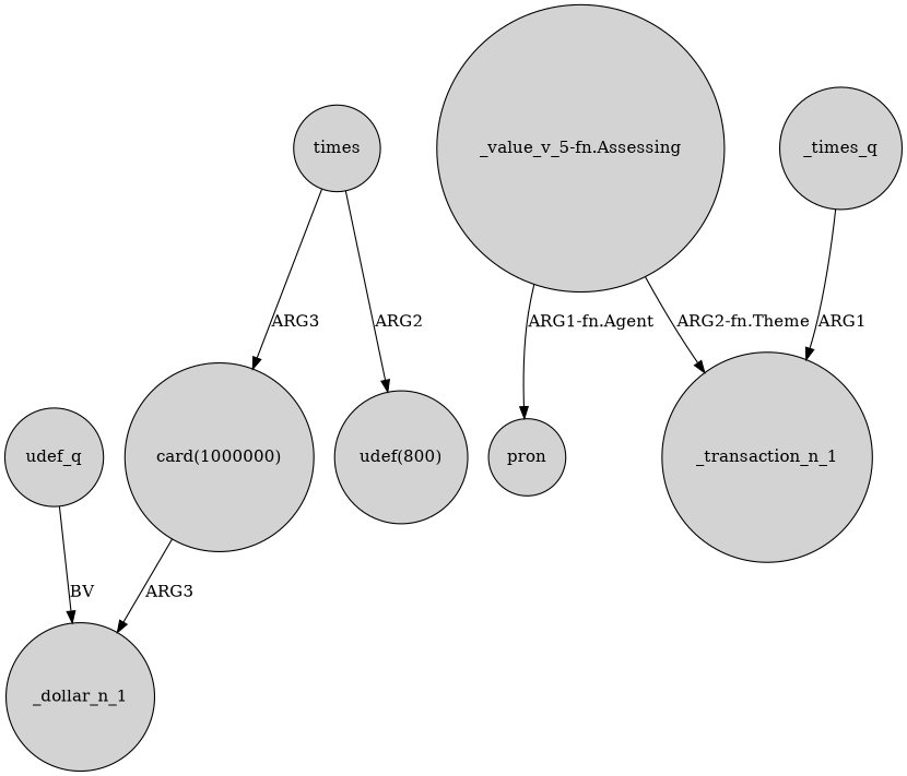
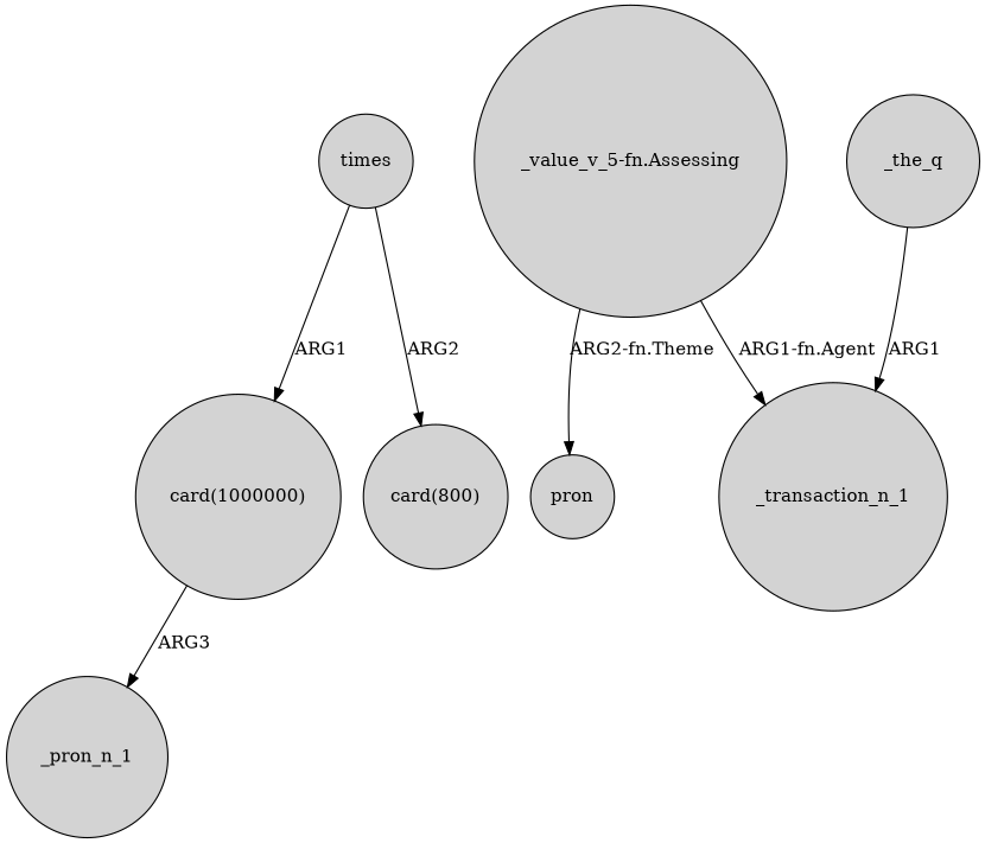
  digraph {
    node [shape=circle style=filled]
    "card(1000000)"
-   _dollar_n_1
+   _dollar_n_1 [label=_pron_n_1]
    n3 [label="_value_v_5-fn.Assessing"]
    pron
    _transaction_n_1
    times
-   "card(800)" [label="udef(800)"]
-   _the_q [label=_times_q]
-   udef_q
+   "card(800)"
+   _the_q
    "card(1000000)" -> _dollar_n_1 [label=ARG3]
-   n3 -> pron [label="ARG1-fn.Agent"]
-   n3 -> _transaction_n_1 [label="ARG2-fn.Theme"]
-   times -> "card(1000000)" [label=ARG3]
+   n3 -> pron [label="ARG2-fn.Theme"]
+   n3 -> _transaction_n_1 [label="ARG1-fn.Agent"]
+   times -> "card(1000000)" [label=ARG1]
    times -> "card(800)" [label=ARG2]
    _the_q -> _transaction_n_1 [label=ARG1]
-   udef_q -> _dollar_n_1 [label=BV]
  }
